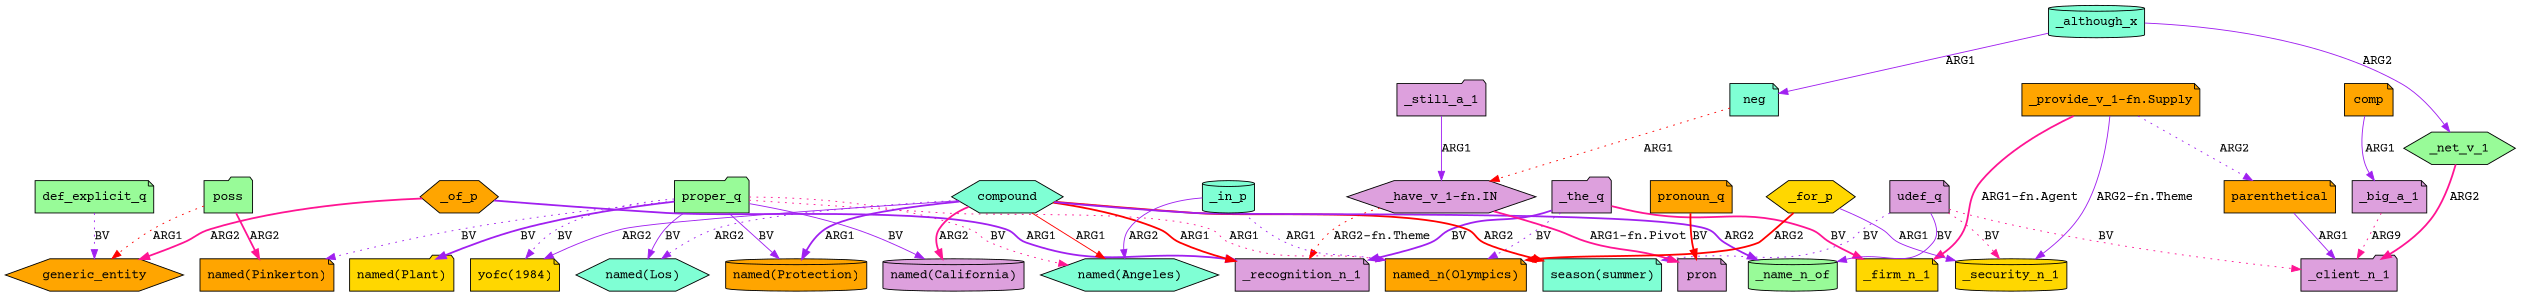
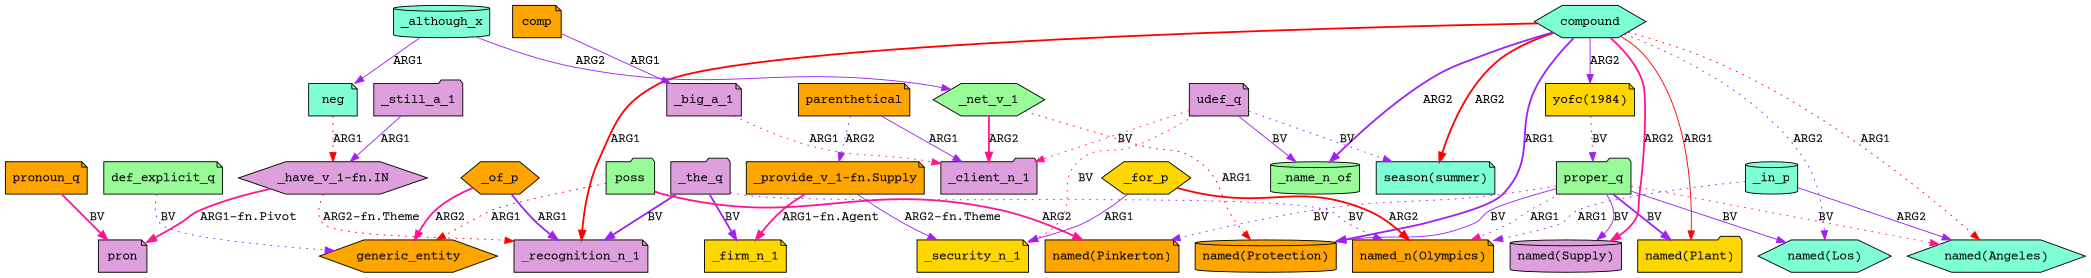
  digraph {
    fontname="Courier Prime"
    node [fillcolor=orange fontname="Courier Prime" shape=note style=filled]
    edge [color=purple fontname="Courier Prime" style=dotted]
    proper_q [fillcolor=palegreen shape=folder]
    "named(Pinkerton)"
    "named(Protection)" [shape=cylinder]
    "named(Los)" [fillcolor=aquamarine shape=hexagon]
-   "named(California)" [fillcolor=plum shape=cylinder]
+   "named(California)" [fillcolor=plum shape=cylinder label="named(Supply)"]
    "yofc(1984)" [fillcolor=gold]
    "named(Angeles)" [fillcolor=aquamarine shape=hexagon]
    "named(Plant)" [fillcolor=gold shape=folder]
    "named_n(Olympics)"
    _of_p [shape=hexagon]
    generic_entity [shape=hexagon]
    _recognition_n_1 [fillcolor=plum]
    _the_q [fillcolor=plum shape=folder]
    _firm_n_1 [fillcolor=gold]
    compound [fillcolor=aquamarine shape=hexagon]
    "season(summer)" [fillcolor=aquamarine]
    _name_n_of [fillcolor=palegreen shape=cylinder]
    _big_a_1 [fillcolor=plum]
    comp
    _client_n_1 [fillcolor=plum shape=folder]
    poss [fillcolor=palegreen shape=folder]
    udef_q [fillcolor=plum]
-   _security_n_1 [fillcolor=gold shape=cylinder]
+   _security_n_1 [fillcolor=gold]
    neg [fillcolor=aquamarine]
    "_have_v_1-fn.IN" [fillcolor=plum shape=hexagon]
    pron [fillcolor=plum]
    parenthetical
    "_provide_v_1-fn.Supply"
    def_explicit_q [fillcolor=palegreen]
    _for_p [fillcolor=gold shape=hexagon]
    _although_x [fillcolor=aquamarine shape=cylinder]
    _net_v_1 [fillcolor=palegreen shape=hexagon]
    _still_a_1 [fillcolor=plum shape=folder]
    pronoun_q
    _in_p [fillcolor=aquamarine shape=cylinder]
    proper_q -> "named(Pinkerton)" [label=BV]
    proper_q -> "named(Protection)" [label=BV style=solid]
    proper_q -> "named(Los)" [label=BV style=solid]
    proper_q -> "named(California)" [label=BV style=solid]
-   proper_q -> "yofc(1984)" [label=BV]
+   "yofc(1984)" -> proper_q [label=BV]
    proper_q -> "named(Angeles)" [color=deeppink label=BV]
    proper_q -> "named(Plant)" [label=BV style=bold]
    proper_q -> "named_n(Olympics)" [color=deeppink label=ARG1]
    _of_p -> generic_entity [color=deeppink label=ARG2 style=bold]
    _of_p -> _recognition_n_1 [label=ARG1 style=bold]
    _the_q -> "named_n(Olympics)" [label=BV]
    _the_q -> _recognition_n_1 [label=BV style=bold]
-   _the_q -> _firm_n_1 [color=deeppink label=BV style=bold]
+   _the_q -> _firm_n_1 [label=BV style=bold]
    compound -> "named(Protection)" [label=ARG1 style=bold]
    compound -> "named(Los)" [label=ARG2]
    compound -> "named(California)" [color=deeppink label=ARG2 style=bold]
    compound -> "yofc(1984)" [label=ARG2 style=solid]
-   compound -> "named(Angeles)" [color=red label=ARG1 style=solid]
+   compound -> "named(Angeles)" [color=red label=ARG1]
+   compound -> "named(Plant)" [color=red label=ARG1 style=solid]
    compound -> _recognition_n_1 [color=red label=ARG1 style=bold]
    compound -> "season(summer)" [color=red label=ARG2 style=bold]
    compound -> _name_n_of [label=ARG2 style=bold]
-   _big_a_1 -> _client_n_1 [color=deeppink label=ARG9]
+   _big_a_1 -> _client_n_1 [color=deeppink label=ARG1]
    comp -> _big_a_1 [label=ARG1 style=solid]
    poss -> "named(Pinkerton)" [color=deeppink label=ARG2 style=bold]
    poss -> generic_entity [color=red label=ARG1]
    udef_q -> "season(summer)" [label=BV]
    udef_q -> _name_n_of [label=BV style=solid]
    udef_q -> _client_n_1 [color=deeppink label=BV]
    udef_q -> _security_n_1 [color=deeppink label=BV]
    neg -> "_have_v_1-fn.IN" [color=red label=ARG1]
    "_have_v_1-fn.IN" -> _recognition_n_1 [color=red label="ARG2-fn.Theme"]
    "_have_v_1-fn.IN" -> pron [color=deeppink label="ARG1-fn.Pivot" style=bold]
    parenthetical -> _client_n_1 [label=ARG1 style=solid]
-   "_provide_v_1-fn.Supply" -> parenthetical [label=ARG2]
+   parenthetical -> "_provide_v_1-fn.Supply" [label=ARG2]
    "_provide_v_1-fn.Supply" -> _firm_n_1 [color=deeppink label="ARG1-fn.Agent" style=bold]
    "_provide_v_1-fn.Supply" -> _security_n_1 [label="ARG2-fn.Theme" style=solid]
    def_explicit_q -> generic_entity [label=BV]
    _for_p -> "named_n(Olympics)" [color=red label=ARG2 style=bold]
    _for_p -> _security_n_1 [label=ARG1 style=solid]
    _although_x -> neg [label=ARG1 style=solid]
    _although_x -> _net_v_1 [label=ARG2 style=solid]
+   _net_v_1 -> "named(Protection)" [color=red label=ARG1]
    _net_v_1 -> _client_n_1 [color=deeppink label=ARG2 style=bold]
    _still_a_1 -> "_have_v_1-fn.IN" [label=ARG1 style=solid]
-   pronoun_q -> pron [color=red label=BV style=bold]
+   pronoun_q -> pron [color=deeppink label=BV style=bold]
    _in_p -> "named(Angeles)" [label=ARG2 style=solid]
    _in_p -> "named_n(Olympics)" [label=ARG1]
  }
